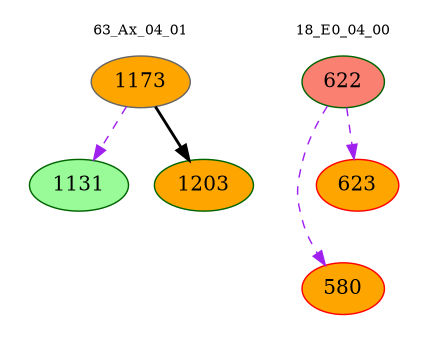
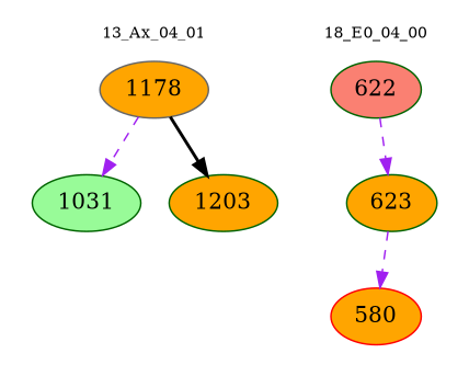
  digraph {
    node [color=darkgreen fillcolor=orange style=filled]
    edge [color=purple style=dashed]
-   n1 [color=gray40 label=1173]
-   n2 [fillcolor=palegreen label=1131]
+   n1 [color=gray40 label=1178]
+   n2 [fillcolor=palegreen label=1031]
    n3 [label=1203]
    n4 [fillcolor=salmon label=622]
    n5 [color=red label=580]
-   n6 [color=red label=623]
+   n6 [label=623]
    subgraph cluster_1 {
      color=white
      fontsize=10
-     label="63_Ax_04_01"
+     label="13_Ax_04_01"
      n1
      n2
      n3
    }
    subgraph cluster_2 {
      color=white
      fontsize=10
      label="18_E0_04_00"
      n4
      n5
      n6
    }
    n1 -> n2
    n1 -> n3 [color=black style=bold]
-   n4 -> n5
+   n6 -> n5
    n4 -> n6
  }
